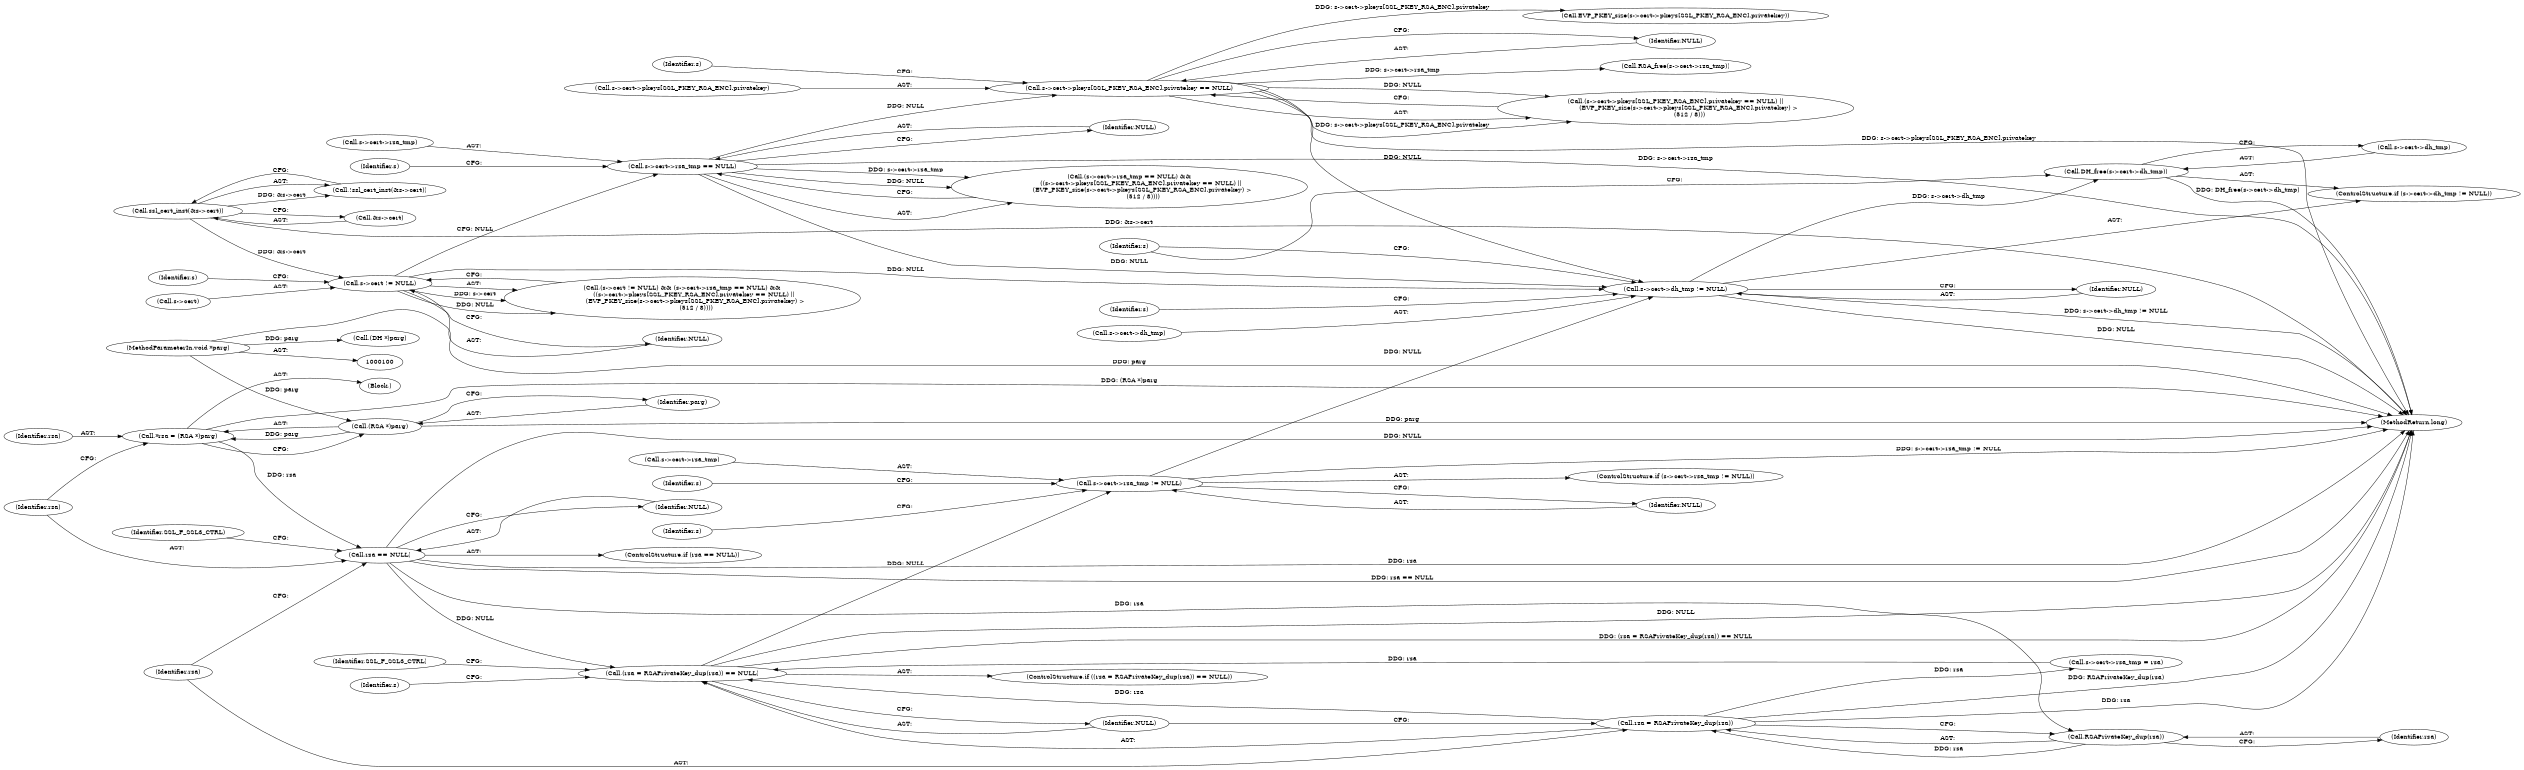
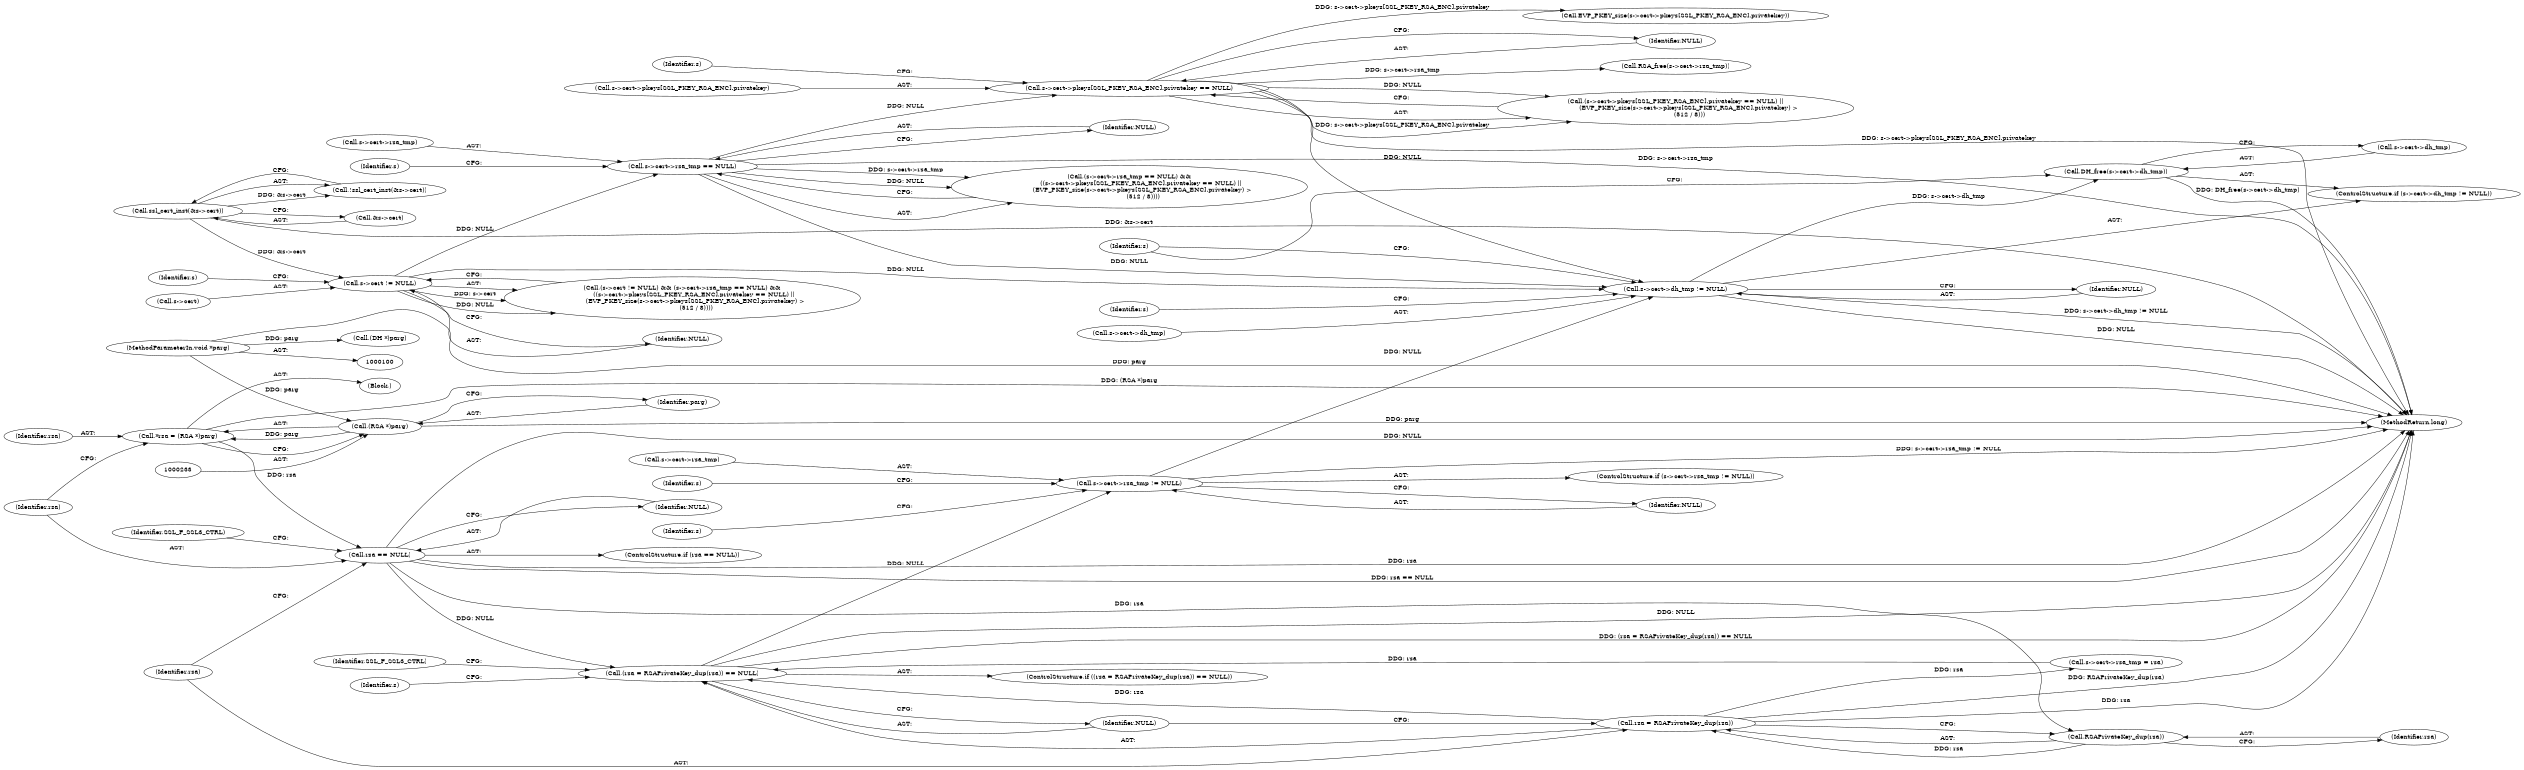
  digraph {
    rankdir=LR
    n1 [label="(Call,DH_free(s->cert->dh_tmp))"]
    n2 [label="(MethodReturn,long)"]
    n3 [label="(Call,s->cert->dh_tmp)"]
    n4 [label="(ControlStructure,if (s->cert->dh_tmp != NULL))"]
    n5 [label="(Call,s->cert->dh_tmp != NULL)"]
    n6 [label="(Identifier,NULL)"]
    n7 [label="(Call,s->cert != NULL)"]
    n8 [label="(Call,s->cert->rsa_tmp == NULL)"]
    n9 [label="(Call,(s->cert != NULL) && (s->cert->rsa_tmp == NULL) &&\n            ((s->cert->pkeys[SSL_PKEY_RSA_ENC].privatekey == NULL) ||\n             (EVP_PKEY_size(s->cert->pkeys[SSL_PKEY_RSA_ENC].privatekey) >\n              (512 / 8))))"]
    n10 [label="(Identifier,NULL)"]
    n11 [label="(Call,s->cert->pkeys[SSL_PKEY_RSA_ENC].privatekey == NULL)"]
    n12 [label="(Call,(s->cert->rsa_tmp == NULL) &&\n            ((s->cert->pkeys[SSL_PKEY_RSA_ENC].privatekey == NULL) ||\n             (EVP_PKEY_size(s->cert->pkeys[SSL_PKEY_RSA_ENC].privatekey) >\n              (512 / 8))))"]
    n13 [label="(Identifier,NULL)"]
    n14 [label="(Call,ssl_cert_inst(&s->cert))"]
    n15 [label="(Call,!ssl_cert_inst(&s->cert))"]
    n16 [label="(Call,&s->cert)"]
    n17 [label="(Call,s->cert->rsa_tmp != NULL)"]
    n18 [label="(ControlStructure,if (s->cert->rsa_tmp != NULL))"]
    n19 [label="(Identifier,NULL)"]
    n20 [label="(Call,RSA_free(s->cert->rsa_tmp))"]
    n21 [label="(Call,(rsa = RSAPrivateKey_dup(rsa)) == NULL)"]
    n22 [label="(Identifier,NULL)"]
    n23 [label="(ControlStructure,if ((rsa = RSAPrivateKey_dup(rsa)) == NULL))"]
    n24 [label="(Call,rsa = RSAPrivateKey_dup(rsa))"]
    n25 [label="(Call,RSAPrivateKey_dup(rsa))"]
    n26 [label="(Call,s->cert->rsa_tmp = rsa)"]
    n27 [label="(Identifier,rsa)"]
    n28 [label="(Call,rsa == NULL)"]
    n29 [label="(ControlStructure,if (rsa == NULL))"]
    n30 [label="(Identifier,NULL)"]
    n31 [label="(Call,*rsa = (RSA *)parg)"]
    n32 [label="(Call,(RSA *)parg)"]
    n33 [label="(Block,)"]
    n34 [label="(Identifier,parg)"]
    n35 [label="(MethodParameterIn,void *parg)"]
    n36 [label="(Call,(DH *)parg)"]
    1000100
    n38 [label="(Identifier,NULL)"]
    n39 [label="(Call,EVP_PKEY_size(s->cert->pkeys[SSL_PKEY_RSA_ENC].privatekey))"]
    n40 [label="(Call,(s->cert->pkeys[SSL_PKEY_RSA_ENC].privatekey == NULL) ||\n             (EVP_PKEY_size(s->cert->pkeys[SSL_PKEY_RSA_ENC].privatekey) >\n              (512 / 8)))"]
    n41 [label="(Identifier,s)"]
    n42 [label="(Call,s->cert->dh_tmp)"]
    n43 [label="(Identifier,s)"]
    n44 [label="(Identifier,rsa)"]
    n45 [label="(Call,s->cert->rsa_tmp)"]
    n46 [label="(Identifier,SSL_F_SSL3_CTRL)"]
    n47 [label="(Identifier,SSL_F_SSL3_CTRL)"]
    n48 [label="(Call,s->cert->rsa_tmp)"]
    n49 [label="(Identifier,rsa)"]
    n50 [label="(Identifier,s)"]
    n51 [label="(Identifier,s)"]
    n52 [label="(Identifier,s)"]
    n53 [label="(Call,s->cert)"]
    n54 [label="(Identifier,s)"]
    n55 [label="(Identifier,s)"]
    n56 [label="(Call,s->cert->pkeys[SSL_PKEY_RSA_ENC].privatekey)"]
    n57 [label="(Identifier,rsa)"]
    n58 [label="(Identifier,s)"]
+   1000233
    n1 -> n2 [label="DDG: DH_free(s->cert->dh_tmp)"]
    n1 -> n3 [label="CFG: "]
    n1 -> n4 [label="AST: "]
    n3 -> n1 [label="AST: "]
    n5 -> n1 [label="DDG: s->cert->dh_tmp"]
    n5 -> n2 [label="DDG: s->cert->dh_tmp != NULL"]
    n5 -> n2 [label="DDG: NULL"]
    n5 -> n4 [label="AST: "]
    n5 -> n6 [label="CFG: "]
    n6 -> n5 [label="AST: "]
    n7 -> n5 [label="DDG: NULL"]
-   n7 -> n8 [label="CFG: NULL"]
+   n7 -> n8 [label="DDG: NULL"]
    n7 -> n9 [label="AST: "]
    n7 -> n9 [label="DDG: s->cert"]
    n7 -> n9 [label="DDG: NULL"]
    n7 -> n10 [label="CFG: "]
    n8 -> n2 [label="DDG: s->cert->rsa_tmp"]
    n8 -> n5 [label="DDG: NULL"]
    n8 -> n11 [label="DDG: NULL"]
    n8 -> n12 [label="AST: "]
    n8 -> n12 [label="DDG: s->cert->rsa_tmp"]
    n8 -> n12 [label="DDG: NULL"]
    n8 -> n13 [label="CFG: "]
    n9 -> n7 [label="CFG: "]
    n10 -> n7 [label="AST: "]
    n11 -> n2 [label="DDG: s->cert->pkeys[SSL_PKEY_RSA_ENC].privatekey"]
    n11 -> n5 [label="DDG: NULL"]
    n11 -> n20 [label="DDG: s->cert->rsa_tmp"]
    n11 -> n38 [label="CFG: "]
    n11 -> n39 [label="DDG: s->cert->pkeys[SSL_PKEY_RSA_ENC].privatekey"]
    n11 -> n40 [label="AST: "]
    n11 -> n40 [label="DDG: s->cert->pkeys[SSL_PKEY_RSA_ENC].privatekey"]
    n11 -> n40 [label="DDG: NULL"]
    n12 -> n8 [label="CFG: "]
    n13 -> n8 [label="AST: "]
    n14 -> n2 [label="DDG: &s->cert"]
    n14 -> n7 [label="DDG: &s->cert"]
    n14 -> n15 [label="AST: "]
    n14 -> n15 [label="DDG: &s->cert"]
    n14 -> n16 [label="CFG: "]
    n15 -> n14 [label="CFG: "]
    n16 -> n14 [label="AST: "]
    n17 -> n2 [label="DDG: s->cert->rsa_tmp != NULL"]
    n17 -> n5 [label="DDG: NULL"]
    n17 -> n18 [label="AST: "]
    n17 -> n19 [label="CFG: "]
    n19 -> n17 [label="AST: "]
    n21 -> n2 [label="DDG: NULL"]
    n21 -> n2 [label="DDG: (rsa = RSAPrivateKey_dup(rsa)) == NULL"]
    n21 -> n17 [label="DDG: NULL"]
    n21 -> n22 [label="CFG: "]
    n21 -> n23 [label="AST: "]
    n22 -> n21 [label="AST: "]
    n22 -> n24 [label="CFG: "]
    n24 -> n2 [label="DDG: rsa"]
    n24 -> n2 [label="DDG: RSAPrivateKey_dup(rsa)"]
    n24 -> n21 [label="AST: "]
    n24 -> n21 [label="DDG: rsa"]
    n24 -> n25 [label="CFG: "]
    n24 -> n26 [label="DDG: rsa"]
    n25 -> n24 [label="AST: "]
    n25 -> n24 [label="DDG: rsa"]
    n25 -> n27 [label="CFG: "]
    n26 -> n21 [label="DDG: rsa"]
    n27 -> n25 [label="AST: "]
    n28 -> n2 [label="DDG: rsa"]
    n28 -> n2 [label="DDG: rsa == NULL"]
    n28 -> n2 [label="DDG: NULL"]
    n28 -> n21 [label="DDG: NULL"]
    n28 -> n25 [label="DDG: rsa"]
    n28 -> n29 [label="AST: "]
    n28 -> n30 [label="CFG: "]
    n30 -> n28 [label="AST: "]
    n31 -> n2 [label="DDG: (RSA *)parg"]
    n31 -> n28 [label="DDG: rsa"]
    n31 -> n32 [label="CFG: "]
    n31 -> n33 [label="AST: "]
    n32 -> n2 [label="DDG: parg"]
    n32 -> n31 [label="AST: "]
    n32 -> n31 [label="DDG: parg"]
    n32 -> n34 [label="CFG: "]
    n34 -> n32 [label="AST: "]
    n35 -> n2 [label="DDG: parg"]
    n35 -> n32 [label="DDG: parg"]
    n35 -> n36 [label="DDG: parg"]
    n35 -> 1000100 [label="AST: "]
    n38 -> n11 [label="AST: "]
    n40 -> n11 [label="CFG: "]
    n41 -> n1 [label="CFG: "]
    n41 -> n5 [label="CFG: "]
    n42 -> n5 [label="AST: "]
    n43 -> n17 [label="CFG: "]
    n44 -> n31 [label="AST: "]
    n45 -> n8 [label="AST: "]
    n46 -> n21 [label="CFG: "]
    n47 -> n28 [label="CFG: "]
    n48 -> n17 [label="AST: "]
    n49 -> n24 [label="AST: "]
    n49 -> n28 [label="CFG: "]
    n50 -> n11 [label="CFG: "]
    n51 -> n8 [label="CFG: "]
    n52 -> n7 [label="CFG: "]
    n53 -> n7 [label="AST: "]
    n54 -> n17 [label="CFG: "]
    n55 -> n21 [label="CFG: "]
    n56 -> n11 [label="AST: "]
    n57 -> n28 [label="AST: "]
    n57 -> n31 [label="CFG: "]
    n58 -> n5 [label="CFG: "]
+   1000233 -> n32 [label="AST: "]
  }
